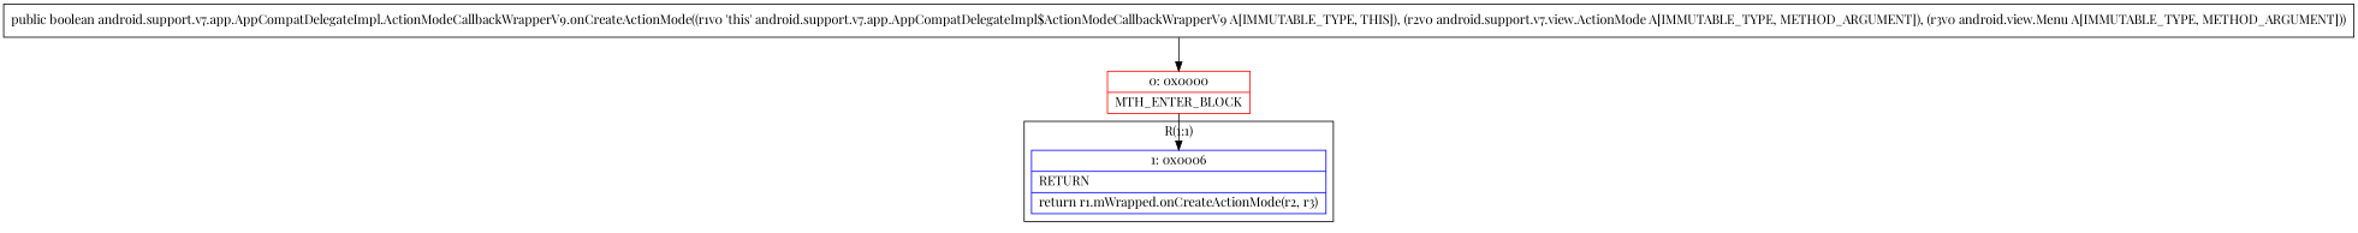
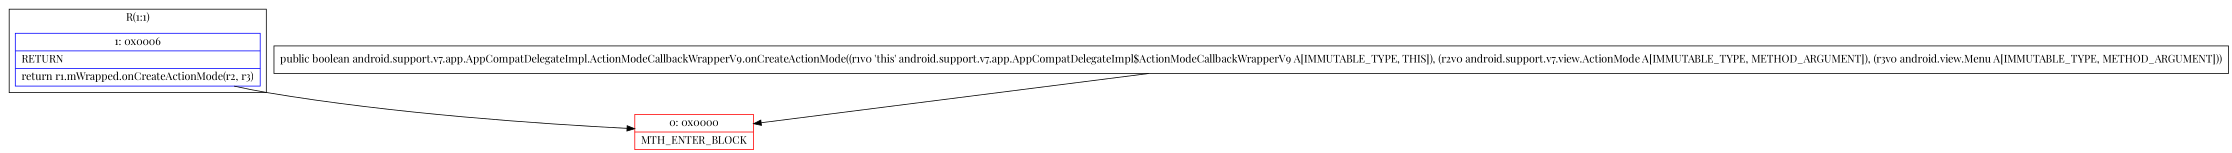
  digraph {
    fontname="Playfair Display"
    node [shape=record fontname="Playfair Display"]
    edge [fontname="Playfair Display"]
    n1 [color=blue label="{1\:\ 0x0006|RETURN\l|return r1.mWrapped.onCreateActionMode(r2, r3)\l}"]
    n2 [color=red label="{0\:\ 0x0000|MTH_ENTER_BLOCK\l}"]
    n3 [label="{public boolean android.support.v7.app.AppCompatDelegateImpl.ActionModeCallbackWrapperV9.onCreateActionMode((r1v0 'this' android.support.v7.app.AppCompatDelegateImpl$ActionModeCallbackWrapperV9 A[IMMUTABLE_TYPE, THIS]), (r2v0 android.support.v7.view.ActionMode A[IMMUTABLE_TYPE, METHOD_ARGUMENT]), (r3v0 android.view.Menu A[IMMUTABLE_TYPE, METHOD_ARGUMENT])) }"]
    subgraph cluster_1 {
      label="R(1:1)"
      n1
    }
-   n2 -> n1
+   n1 -> n2
    n3 -> n2
  }
